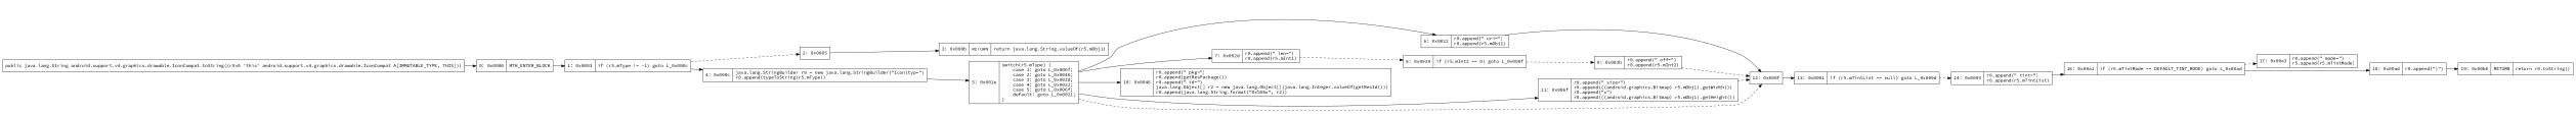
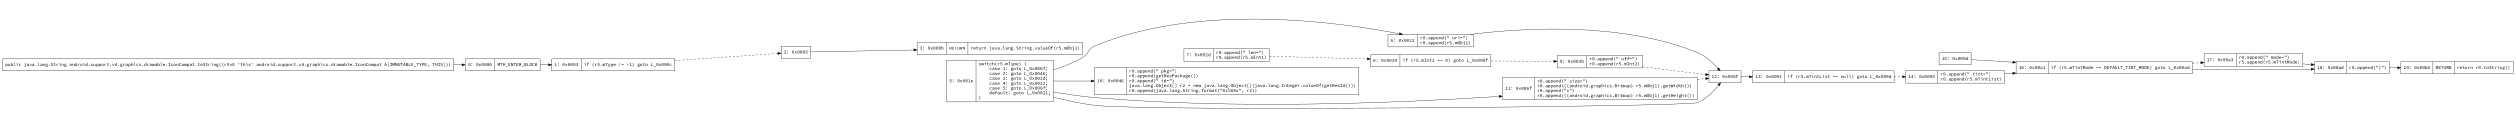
  digraph {
    fontname="Source Code Pro"
    rankdir=LR
    node [fontname="Source Code Pro" shape=record]
    edge [fontname="Source Code Pro"]
    n1 [label="{0\:\ 0x0000|MTH_ENTER_BLOCK\l}"]
    n2 [label="{1\:\ 0x0003|if (r5.mType != \-1) goto L_0x000c\l}"]
    n3 [label="{2\:\ 0x0005}"]
-   n4 [label="{4\:\ 0x000c|java.lang.StringBuilder r0 = new java.lang.StringBuilder(\"Icon(typ=\")\lr0.append(typeToString(r5.mType))\l}"]
    n5 [label="{3\:\ 0x000b|RETURN\l|return java.lang.String.valueOf(r5.mObj1)\l}"]
    n6 [label="{5\:\ 0x001e|switch(r5.mType) \{\l    case 1: goto L_0x006f;\l    case 2: goto L_0x0046;\l    case 3: goto L_0x002d;\l    case 4: goto L_0x0022;\l    case 5: goto L_0x006f;\l    default: goto L_0x0021;\l\}\l}"]
    n7 [label="{6\:\ 0x0022|r0.append(\" uri=\")\lr0.append(r5.mObj1)\l}"]
    n8 [label="{7\:\ 0x002d|r0.append(\" len=\")\lr0.append(r5.mInt1)\l}"]
    n9 [label="{10\:\ 0x0046|r0.append(\" pkg=\")\lr0.append(getResPackage())\lr0.append(\" id=\")\ljava.lang.Object[] r2 = new java.lang.Object[]\{java.lang.Integer.valueOf(getResId())\}\lr0.append(java.lang.String.format(\"0x%08x\", r2))\l}"]
    n10 [label="{11\:\ 0x006f|r0.append(\" size=\")\lr0.append(((android.graphics.Bitmap) r5.mObj1).getWidth())\lr0.append(\"x\")\lr0.append(((android.graphics.Bitmap) r5.mObj1).getHeight())\l}"]
    n11 [label="{12\:\ 0x008f}"]
    n12 [label="{8\:\ 0x0039|if (r5.mInt2 == 0) goto L_0x008f\l}"]
    n13 [label="{13\:\ 0x0091|if (r5.mTintList == null) goto L_0x009d\l}"]
    n14 [label="{9\:\ 0x003b|r0.append(\" off=\")\lr0.append(r5.mInt2)\l}"]
    n15 [label="{14\:\ 0x0093|r0.append(\" tint=\")\lr0.append(r5.mTintList)\l}"]
    n16 [label="{16\:\ 0x00a1|if (r5.mTintMode == DEFAULT_TINT_MODE) goto L_0x00ad\l}"]
+   n17 [label="{15\:\ 0x009d}"]
    n18 [label="{17\:\ 0x00a3|r0.append(\" mode=\")\lr5.append(r5.mTintMode)\l}"]
    n19 [label="{18\:\ 0x00ad|r0.append(\")\")\l}"]
    n20 [label="{19\:\ 0x00b6|RETURN\l|return r0.toString()\l}"]
    n21 [label="{public java.lang.String android.support.v4.graphics.drawable.IconCompat.toString((r5v0 'this' android.support.v4.graphics.drawable.IconCompat A[IMMUTABLE_TYPE, THIS])) }"]
    n1 -> n2
    n2 -> n3 [style=dashed]
-   n2 -> n4
    n3 -> n5
-   n4 -> n6
    n6 -> n7
-   n6 -> n8
    n6 -> n9
    n6 -> n10
-   n6 -> n11 [style=dashed]
+   n6 -> n11
    n7 -> n11
    n8 -> n12 [style=dashed]
    n10 -> n11 [style=dashed]
    n11 -> n13
    n12 -> n14 [style=dashed]
    n13 -> n15 [style=dashed]
    n14 -> n11 [style=dashed]
    n15 -> n16
    n16 -> n18 [style=dashed]
    n16 -> n19
+   n17 -> n16
+   n18 -> n19
    n19 -> n20
    n21 -> n1
  }
